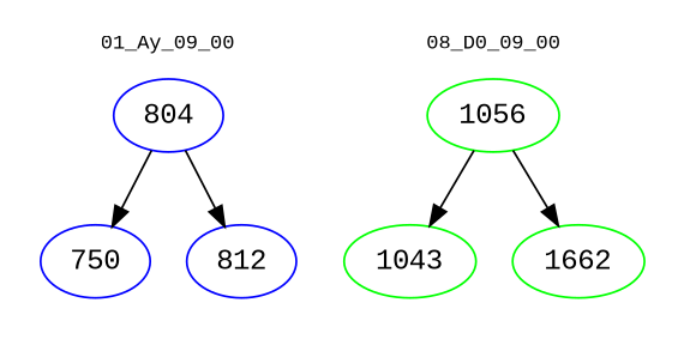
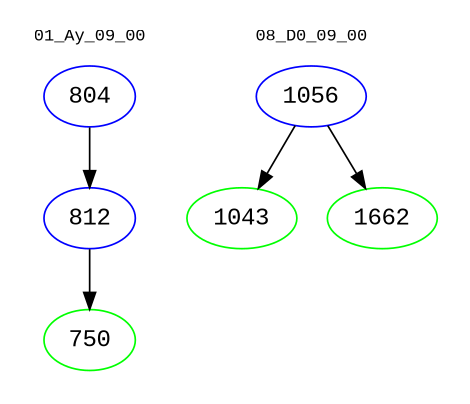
  digraph {
    fontname="Liberation Mono"
    node [color=blue fontname="Liberation Mono"]
    edge [color=black fontname="Liberation Mono"]
    n1 [label=804]
-   n2 [label=750]
+   n2 [color=green label=750]
    n3 [label=812]
-   n4 [color=green label=1056]
+   n4 [label=1056]
    n5 [color=green label=1043]
    n6 [color=green label=1662]
    subgraph cluster_1 {
      color=white
      fontsize=10
      label="01_Ay_09_00"
      n1
      n2
      n3
    }
    subgraph cluster_2 {
      color=white
      fontsize=10
      label="08_D0_09_00"
      n4
      n5
      n6
    }
-   n1 -> n2
+   n3 -> n2
    n1 -> n3
    n4 -> n5
    n4 -> n6
  }
